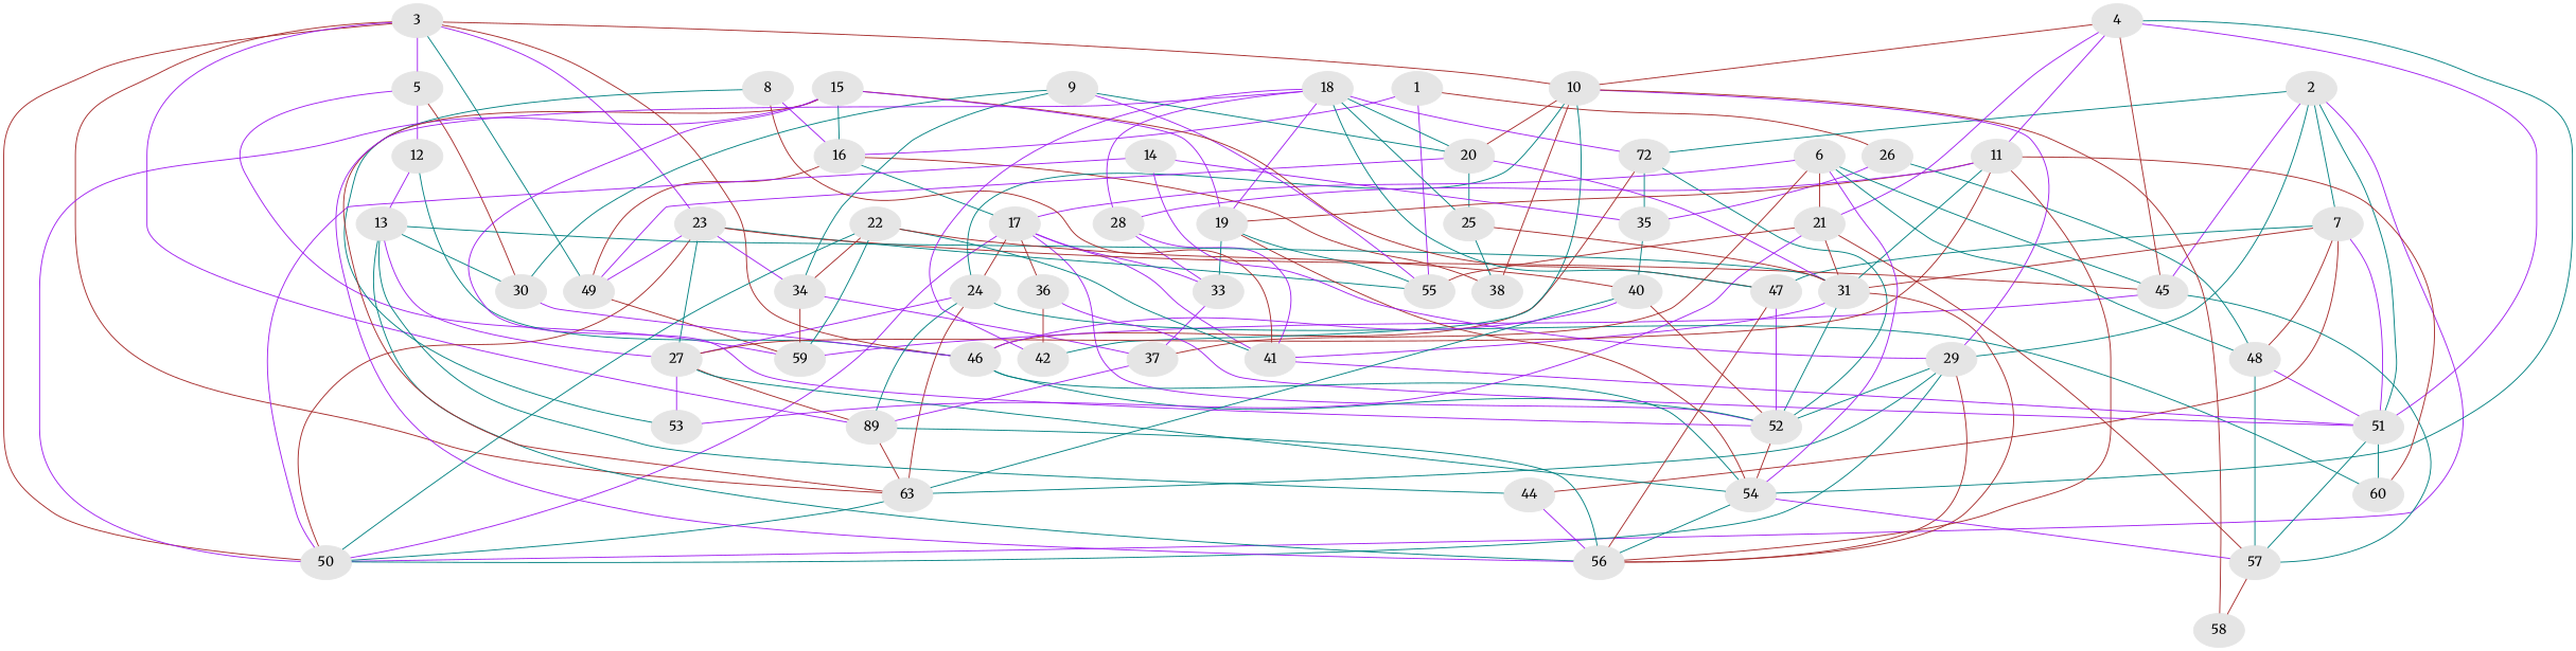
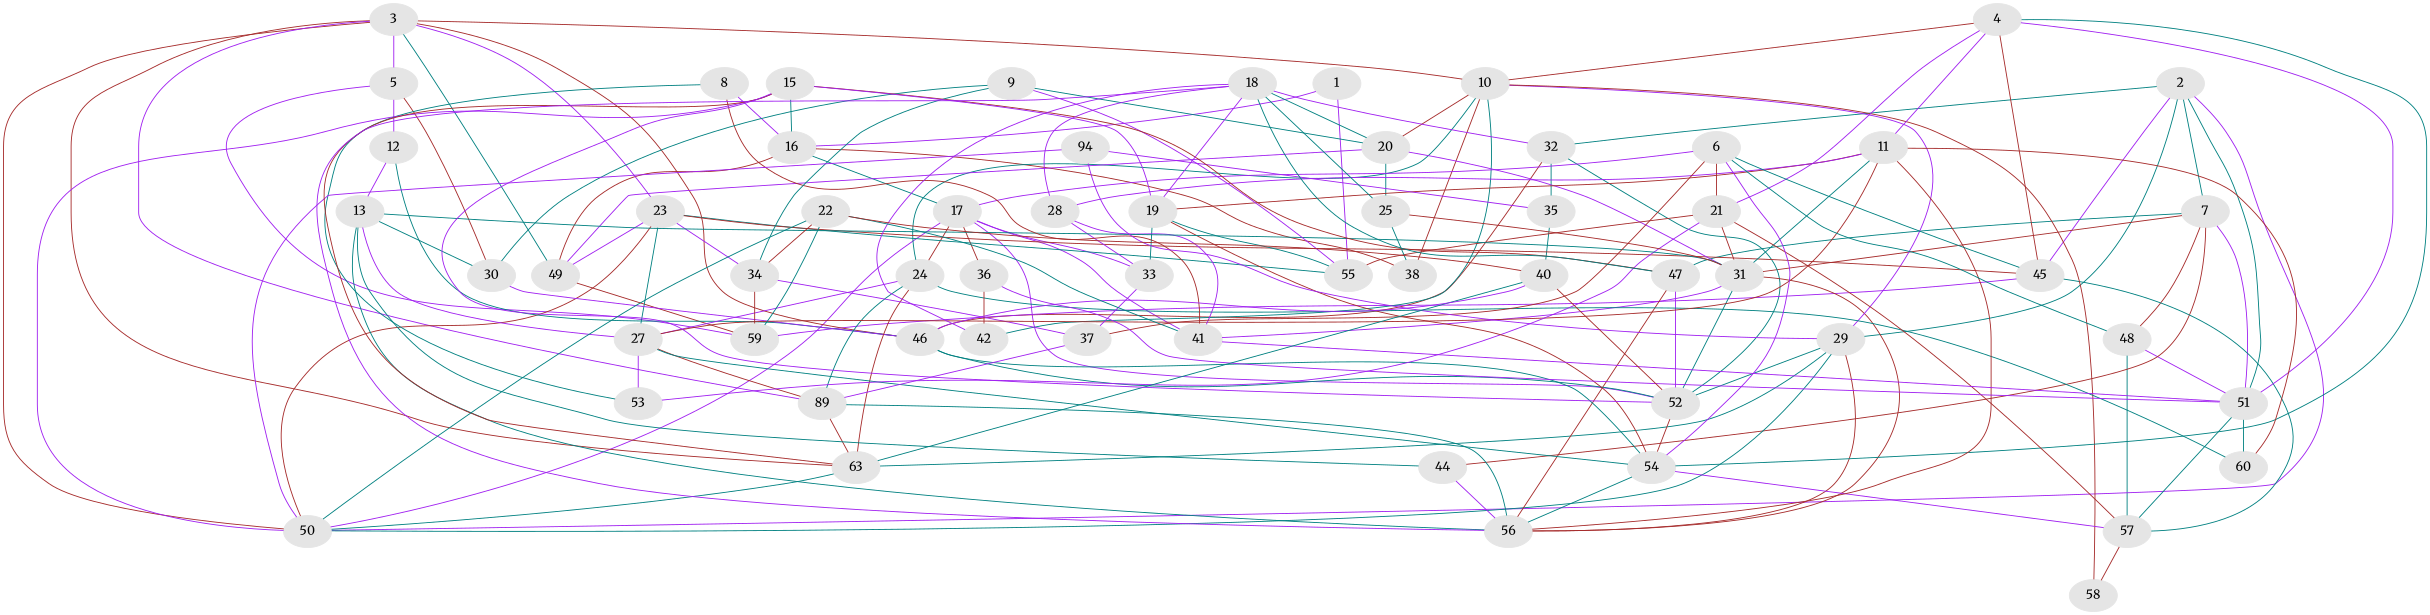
  graph {
    fontname=Merriweather
    node [color=gray90 fontname=Merriweather style=filled]
    edge [color=purple fontname=Merriweather weight=1.0]
    1
    16
-   26
    55
    49
    17
    38
    48
    35
    2
    7
    29
-   32 [label=72]
+   32
    45
    50
    51
    31
    44
    47
    n20 [label=63]
    56
    52
    46
    59
    57
    60
    3
    5
    10
    23
    n31 [label=89]
    12
    30
    20
    24
    42
    58
    34
    27
    54
    4
    11
    21
    19
    28
    53
    13
    6
    37
    41
    33
    36
    8
    9
    25
-   14
+   14 [label=94]
    40
    15
    18
    22
    1 -- 16
-   1 -- 26 [color=brown]
    1 -- 55
    16 -- 49 [color=brown]
    16 -- 17 [color=teal]
    16 -- 38 [color=brown weight=2.0]
-   26 -- 48 [color=teal]
-   26 -- 35
    49 -- 59 [color=brown]
    17 -- 50 [weight=2.0]
    17 -- 52 [weight=2.0]
    17 -- 24 [color=brown]
    17 -- 41 [weight=2.0]
    17 -- 33
    17 -- 36 [color=brown]
    48 -- 51
    48 -- 57 [color=teal weight=2.0]
    35 -- 40 [color=teal]
    2 -- 7 [color=teal]
    2 -- 29 [color=teal]
    2 -- 32 [color=teal]
    2 -- 45
    2 -- 50
    2 -- 51 [color=teal]
    7 -- 48 [color=brown]
    7 -- 51
    7 -- 31 [color=brown]
    7 -- 44 [color=brown]
    7 -- 47 [color=teal]
    29 -- 50 [color=teal]
    29 -- n20 [color=teal]
    29 -- 56 [color=brown]
    29 -- 52 [color=teal]
    32 -- 35 [color=teal]
    32 -- 52 [color=teal]
    32 -- 46 [color=brown]
    45 -- 59 [weight=2.0]
    45 -- 57 [color=teal]
    51 -- 57 [color=teal]
    51 -- 60 [color=teal]
    31 -- 56 [color=brown]
    31 -- 52 [color=teal weight=2.0]
    31 -- 41
    44 -- 56 [weight=2.0]
    47 -- 56 [color=brown]
    47 -- 52
    n20 -- 50 [color=teal]
    52 -- 54 [color=brown]
    46 -- 52 [color=teal]
    46 -- 54 [color=teal]
    57 -- 58 [color=brown]
    3 -- 49 [color=teal]
    3 -- 50 [color=brown]
    3 -- n20 [color=brown]
    3 -- 46 [color=brown]
    3 -- 5
    3 -- 10 [color=brown]
    3 -- 23
    3 -- n31 [weight=2.0]
    5 -- 59
    5 -- 12
    5 -- 30 [color=brown]
    10 -- 38 [color=brown]
    10 -- 29
    10 -- 20 [color=brown]
    10 -- 24 [color=teal]
    10 -- 42 [color=teal]
    10 -- 58 [color=brown]
    23 -- 55 [color=teal]
    23 -- 49
    23 -- 45 [color=brown]
    23 -- 50 [color=brown]
    23 -- 34
    23 -- 27 [color=teal]
    n31 -- n20 [color=brown]
    n31 -- 56 [color=teal]
    12 -- 46 [color=teal]
    12 -- 13
    30 -- 46
    20 -- 49
    20 -- 31
    20 -- 25 [color=teal]
    24 -- n20 [color=brown]
    24 -- 60 [color=teal]
    24 -- n31 [color=teal]
    24 -- 27
    34 -- 59 [color=brown]
    34 -- 37
    27 -- n31 [color=brown]
    27 -- 54 [color=teal]
    27 -- 53
    54 -- 56 [color=teal]
    54 -- 57
    4 -- 45 [color=brown]
    4 -- 51
    4 -- 10 [color=brown]
    4 -- 54 [color=teal]
    4 -- 11
    4 -- 21
    11 -- 31 [color=teal]
    11 -- 56 [color=brown]
    11 -- 60 [color=brown]
    11 -- 27 [color=brown]
    11 -- 19 [color=brown weight=2.0]
    11 -- 28
    21 -- 55 [color=brown]
    21 -- 31 [color=brown]
    21 -- 57 [color=brown]
    21 -- 53
    19 -- 55 [color=teal]
    19 -- 54 [color=brown]
    19 -- 33 [color=teal]
    28 -- 41
    28 -- 33
    13 -- 31 [color=teal]
    13 -- 44 [color=teal]
    13 -- 56 [color=teal]
    13 -- 30 [color=teal]
    13 -- 27
    6 -- 17
    6 -- 48 [color=teal]
    6 -- 45 [color=teal]
    6 -- 54
    6 -- 21 [color=brown]
    6 -- 37 [color=brown]
    37 -- n31
    41 -- 51
    33 -- 37
    36 -- 51
    36 -- 42 [color=brown]
    8 -- 16
    8 -- 53 [color=teal]
    8 -- 41 [color=brown]
    9 -- 55
    9 -- 30 [color=teal]
    9 -- 20 [color=teal]
    9 -- 34 [color=teal]
    25 -- 38 [color=teal weight=2.0]
    25 -- 31 [color=brown]
    14 -- 35
    14 -- 29
    14 -- 50 [weight=2.0]
    40 -- n20 [color=teal]
    40 -- 52 [color=brown]
    40 -- 46
    15 -- 16 [color=teal]
    15 -- 50
    15 -- 47 [color=brown]
    15 -- n20 [color=brown]
    15 -- 52
    15 -- 19
    18 -- 32
    18 -- 47 [color=teal]
    18 -- 56
    18 -- 20 [color=teal]
    18 -- 42
    18 -- 19
    18 -- 28
    18 -- 25 [color=teal]
    22 -- 50 [color=teal]
    22 -- 59 [color=teal]
    22 -- 34 [color=brown]
    22 -- 41 [color=teal]
    22 -- 40 [color=brown weight=2.0]
  }
